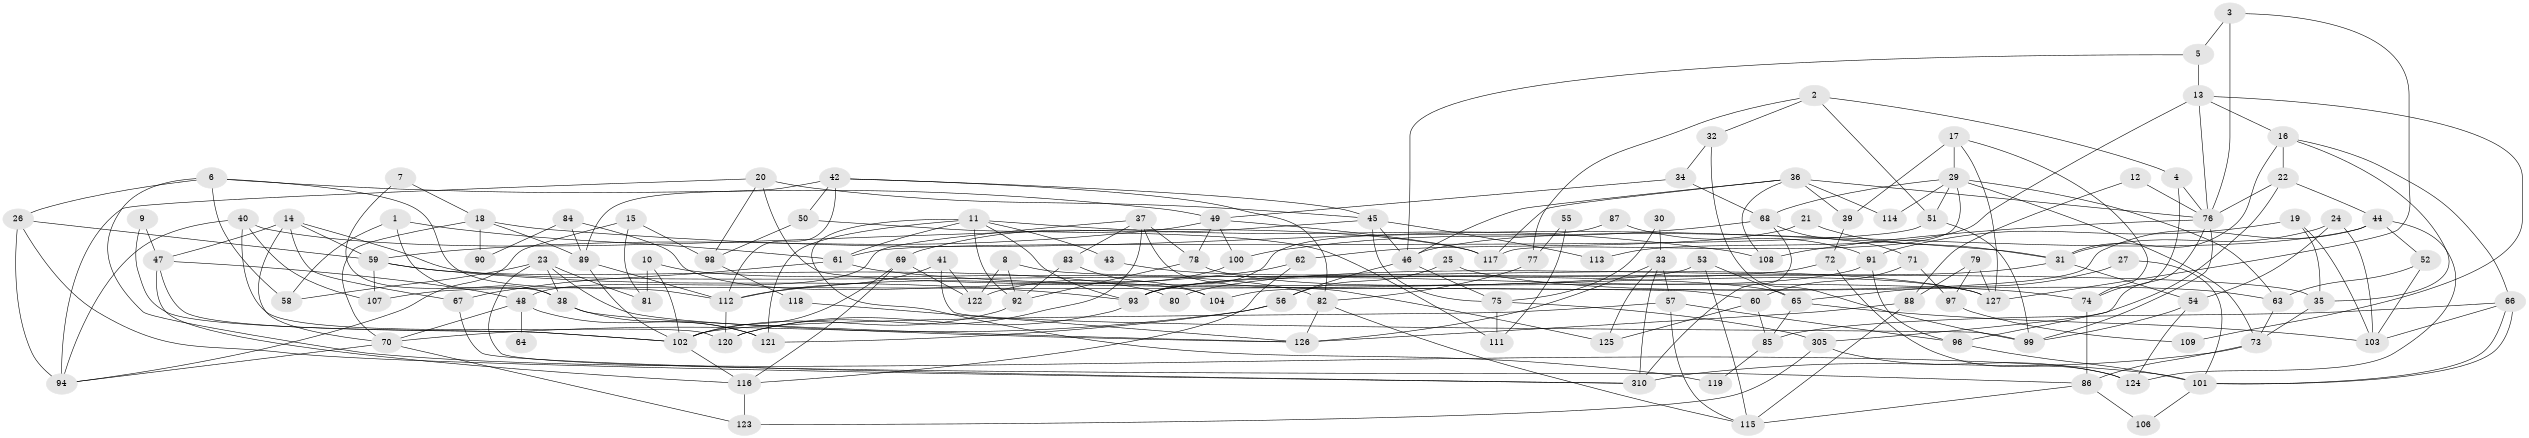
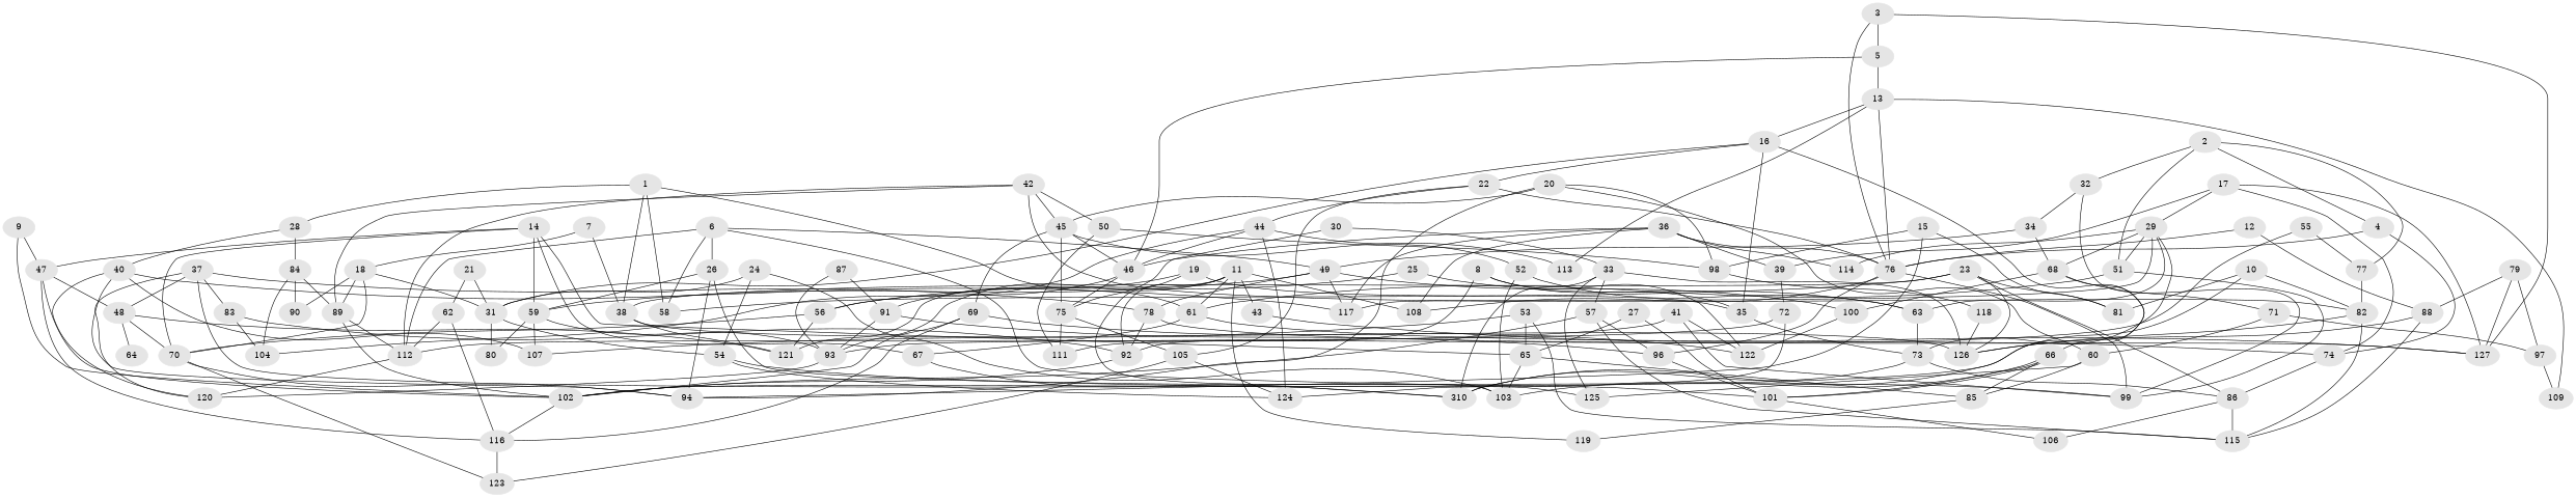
  graph {
    node [color=gray90 style=filled]
    1
+   28
    38
    58
    61
    40
    84
    121
    126
    74
    67
    2
    4
    32
    51
    77
    76
    34
    99
    82
    3
    5
    127
    13
    46
    108
    96
    86
    16
    109
    113
    56
    75
    6
    26
    49
    101
    112
    59
    94
    n41 [label=310]
    117
    78
    100
    106
    120
    7
    18
    70
    31
    89
    90
    8
    35
    92
    122
    73
    102
    9
    47
    48
    116
    10
    81
    115
    11
    43
    93
    119
    12
    88
    22
    66
    14
    65
    80
    107
    103
    85
    123
    15
    98
    118
    44
-   105 [label=305]
+   105
    54
    17
    29
    39
    63
    68
    114
    72
    19
    91
    20
    45
    60
    69
    125
    21
    62
    52
    104
    124
    23
    24
    25
    27
    71
    30
    33
    57
    111
    36
    37
    83
    64
    41
    42
    50
    53
    55
    97
    79
    87
+   1 -- 28
    1 -- 38
    1 -- 58
    1 -- 61
+   28 -- 40
+   28 -- 84
    38 -- 121
    38 -- 126
    61 -- 74
    61 -- 67
    40 -- 94
    40 -- 117
    40 -- 120
    40 -- 107
    84 -- 89
    84 -- 90
    84 -- 104
    74 -- 86
    67 -- n41
    2 -- 4
    2 -- 32
    2 -- 51
    2 -- 77
    4 -- 74
    4 -- 76
    32 -- 34
    32 -- 99
    51 -- 61
    51 -- 99
    77 -- 82
    76 -- 99
    76 -- 108
    76 -- 96
    34 -- 49
    34 -- 68
    82 -- 126
    82 -- 115
    3 -- 76
    3 -- 5
    3 -- 127
    5 -- 13
    5 -- 46
    13 -- 76
    13 -- 16
    13 -- 109
    13 -- 113
    46 -- 56
    46 -- 75
    96 -- 101
    86 -- 106
    86 -- 115
    16 -- 31
    16 -- 35
    16 -- 22
    16 -- 66
    56 -- 121
    56 -- 70
    75 -- 105
    75 -- 111
    6 -- 58
    6 -- 26
    6 -- 49
    6 -- 101
    6 -- 112
    26 -- 59
    26 -- 94
    26 -- n41
    49 -- 59
    49 -- 117
    49 -- 78
    49 -- 100
    101 -- 106
    112 -- 120
    59 -- 93
    59 -- 80
    59 -- 107
    78 -- 127
    78 -- 92
    100 -- 122
    7 -- 38
    7 -- 18
    18 -- 70
    18 -- 31
    18 -- 89
    18 -- 90
    70 -- 94
    70 -- 123
    31 -- 80
    31 -- 54
    89 -- 112
    89 -- 102
    8 -- 35
    8 -- 92
    8 -- 122
    35 -- 73
    92 -- 102
    73 -- 86
    73 -- n41
    102 -- 116
    9 -- 102
    9 -- 47
    47 -- 102
    47 -- 48
    47 -- 116
    48 -- 121
    48 -- 70
    48 -- 64
    116 -- 123
    10 -- 82
    10 -- 102
    10 -- 81
    11 -- 61
    11 -- 121
    11 -- 108
    11 -- 92
    11 -- 43
    11 -- 93
    11 -- 119
    43 -- 127
    93 -- 120
    12 -- 76
    12 -- 88
    88 -- 126
    88 -- 115
    22 -- 76
    22 -- 44
    22 -- 105
    66 -- 101
    66 -- 101
    66 -- 103
    66 -- 85
    14 -- 67
    14 -- 59
    14 -- 70
    14 -- 47
    14 -- 65
    65 -- 103
    65 -- 85
    85 -- 119
    15 -- 94
    15 -- 81
    15 -- 98
    98 -- 118
    118 -- 126
    44 -- 46
    44 -- 52
    44 -- 104
    44 -- 124
    105 -- 123
    105 -- 124
    54 -- 99
    54 -- 124
    17 -- 74
    17 -- 127
    17 -- 29
    17 -- 39
    29 -- 51
    29 -- 117
    29 -- 73
    29 -- 63
    29 -- 68
    29 -- 114
    39 -- 72
    63 -- 73
    68 -- n41
    68 -- 100
    68 -- 71
    72 -- 93
    72 -- 124
    19 -- 35
    19 -- 103
    19 -- 91
    91 -- 96
    91 -- 93
    20 -- 94
    20 -- 98
    20 -- 45
    20 -- 60
    45 -- 46
    45 -- 113
    45 -- 75
    45 -- 69
    60 -- 85
    60 -- 125
    69 -- 122
    69 -- 102
    69 -- 116
    21 -- 31
    21 -- 62
    62 -- 112
    62 -- 116
    52 -- 103
    52 -- 63
    23 -- 38
    23 -- 58
    23 -- 126
    23 -- 86
    23 -- 81
    24 -- 31
    24 -- 103
    24 -- 54
    25 -- 56
    25 -- 63
    27 -- 101
    27 -- 65
    71 -- 60
    71 -- 97
    30 -- 75
    30 -- 33
    33 -- 126
    33 -- n41
    33 -- 125
    33 -- 57
    57 -- 96
    57 -- 102
    57 -- 115
    36 -- 76
    36 -- 46
    36 -- 108
    36 -- 117
    36 -- 39
    36 -- 114
    37 -- 78
    37 -- 120
    37 -- 48
    37 -- 125
    37 -- 83
    83 -- 92
    83 -- 104
    41 -- 99
    41 -- 112
    41 -- 122
    42 -- 82
    42 -- 112
    42 -- 89
    42 -- 45
    42 -- 50
    50 -- 98
    50 -- 111
    53 -- 115
    53 -- 65
    53 -- 107
    55 -- 77
    55 -- 111
    97 -- 109
    79 -- 127
    79 -- 88
    79 -- 97
    87 -- 93
    87 -- 91
  }
